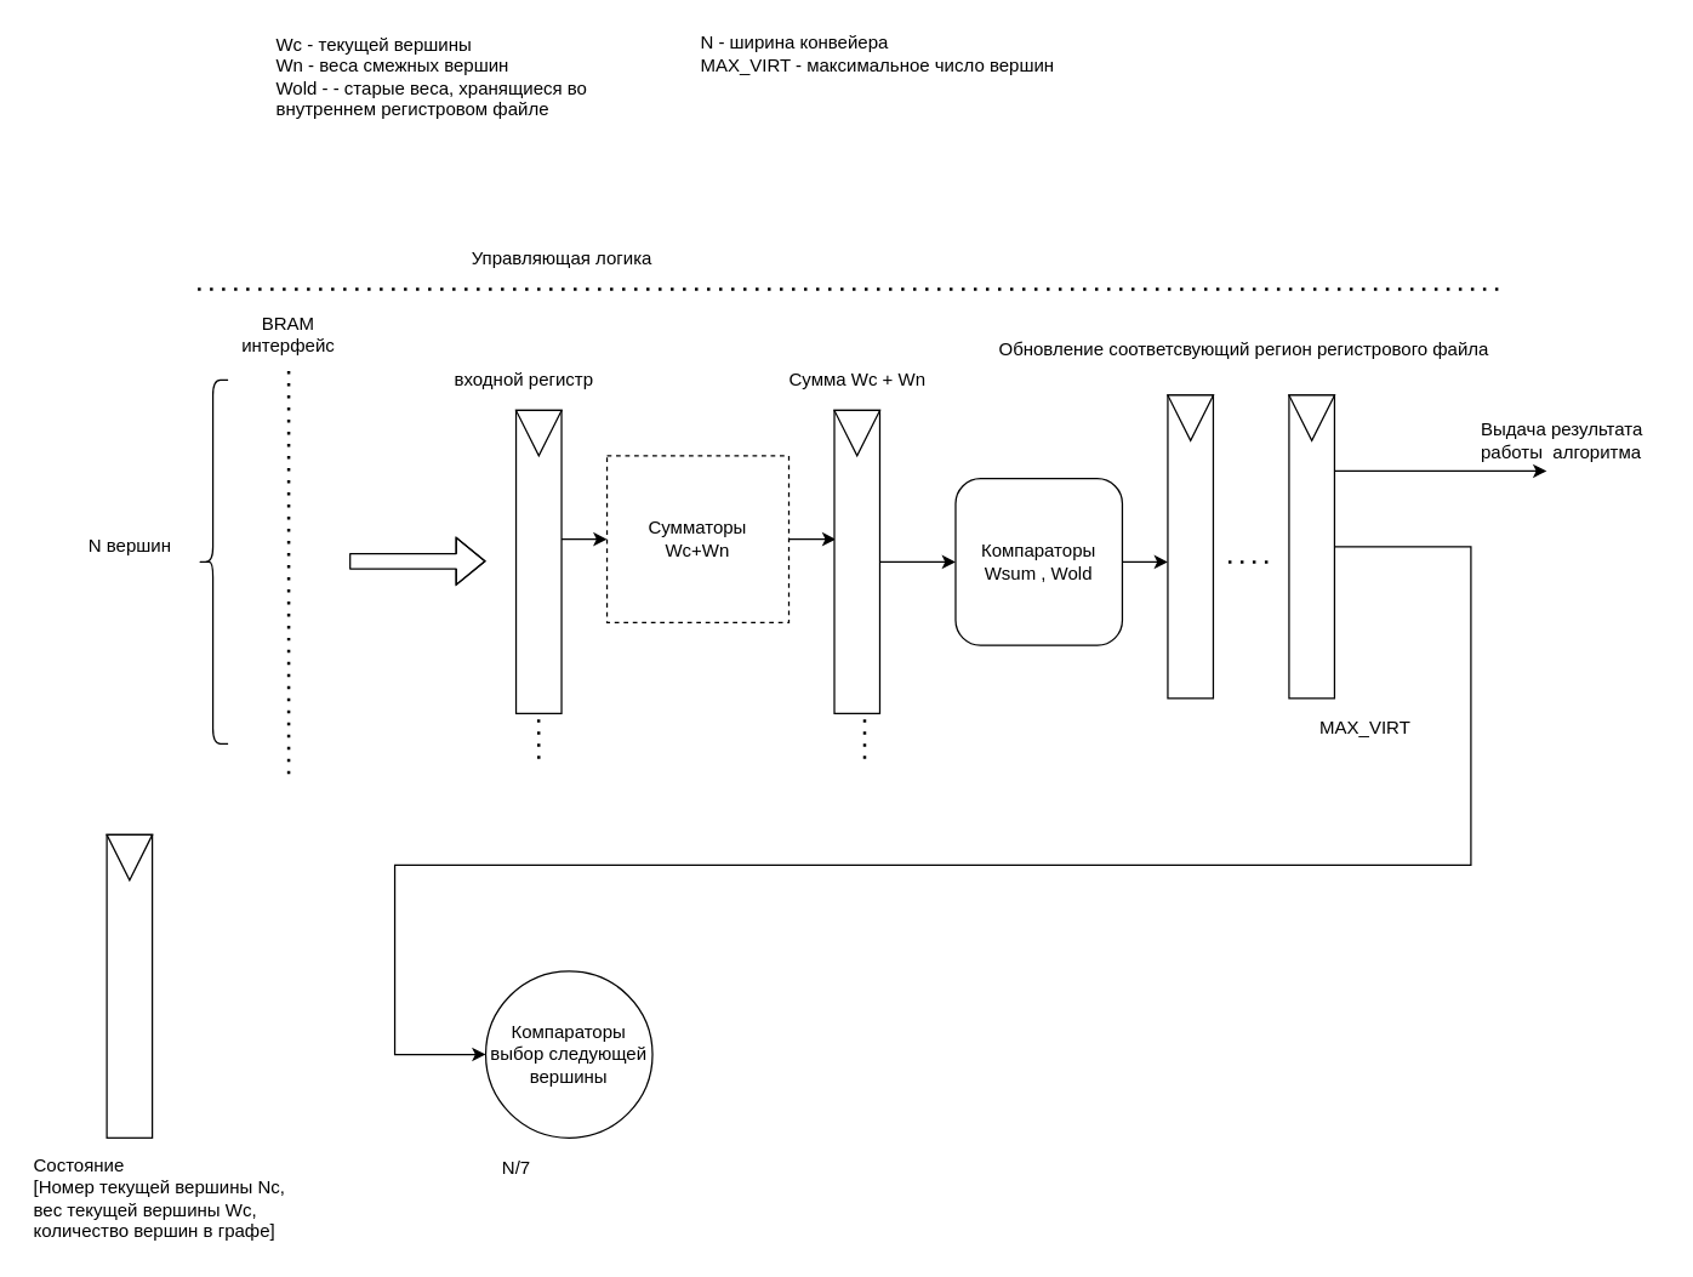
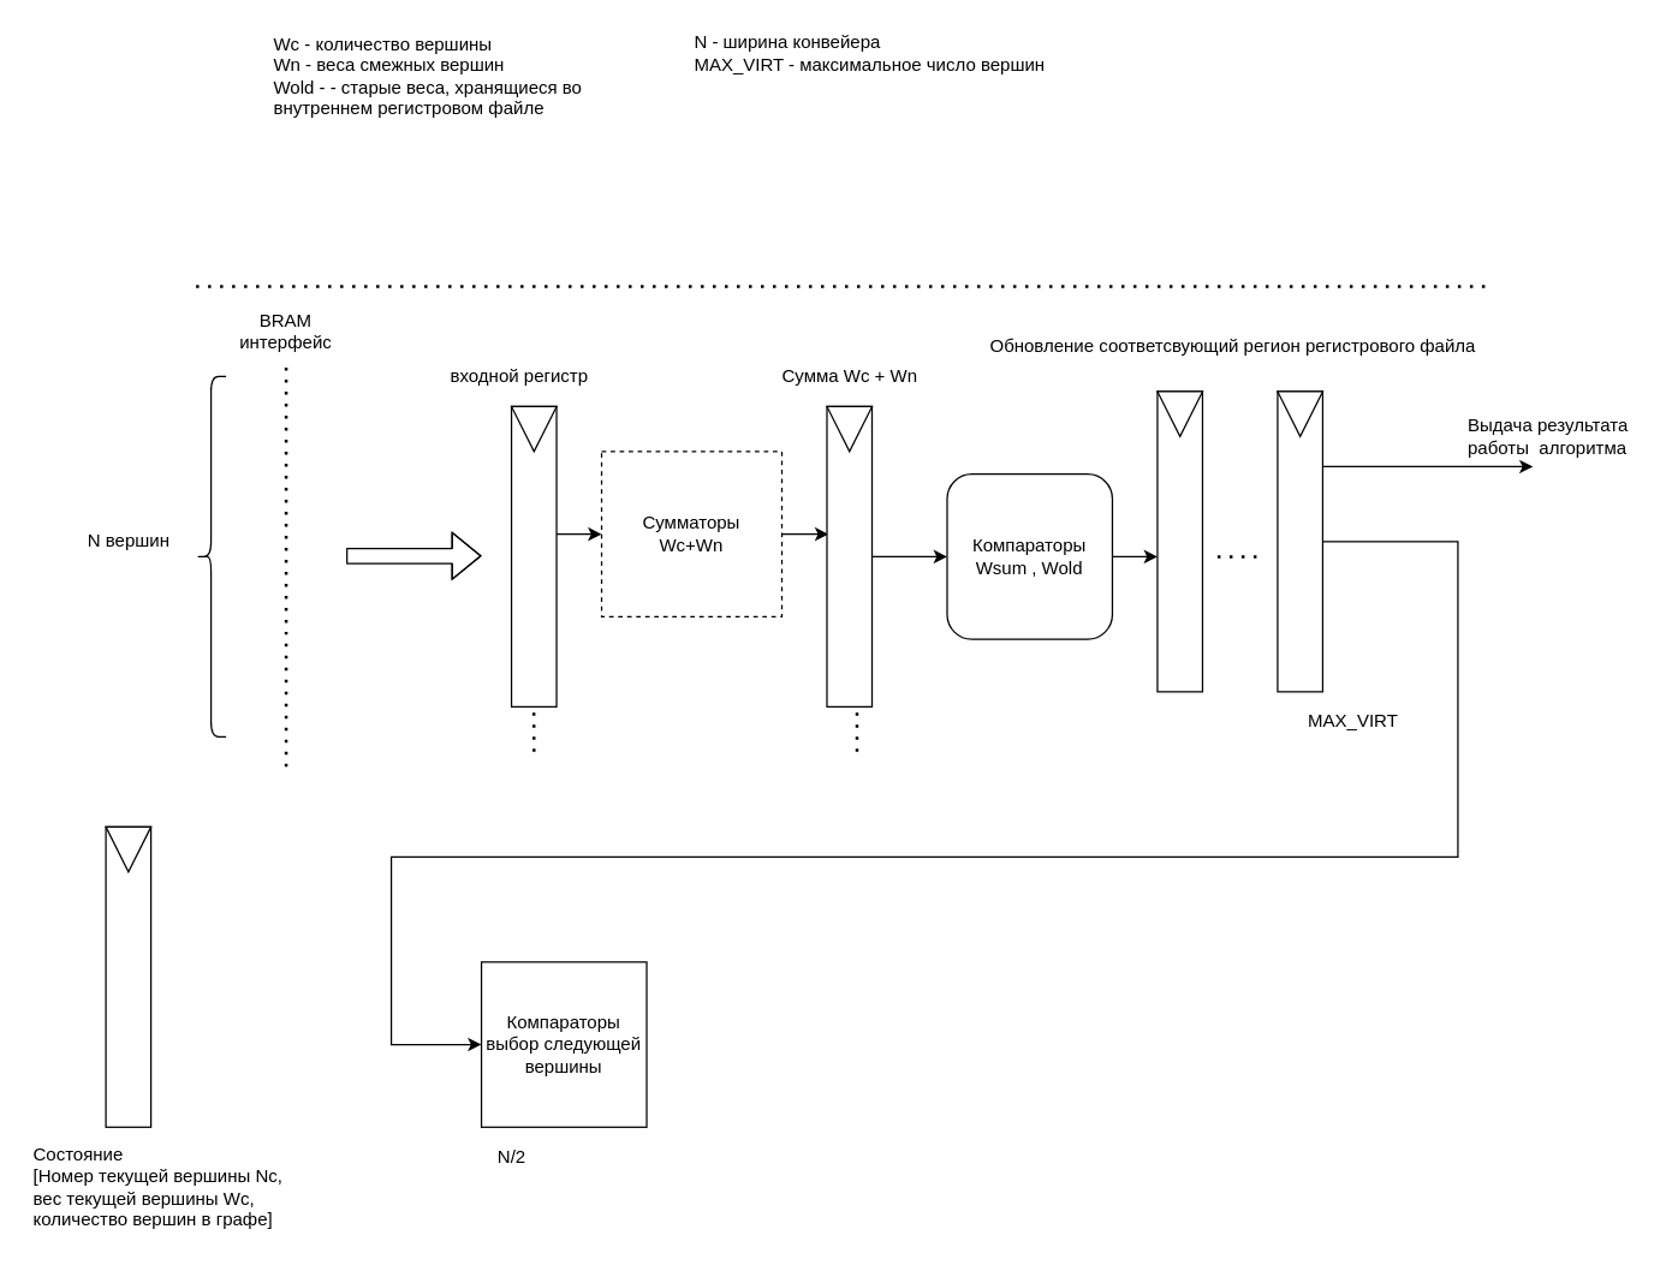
  <mxCell id="0" />
  <mxCell id="1" parent="0" />
  <mxCell id="2" style="edgeStyle=orthogonalEdgeStyle;rounded=0;orthogonalLoop=1;jettySize=auto;html=1;entryX=0.033;entryY=0.425;entryDx=0;entryDy=0;entryPerimeter=0;" edge="1" parent="1" source="3" target="17"><mxGeometry relative="1" as="geometry" /></mxCell>
  <mxCell id="3" value="Сумматоры&lt;br&gt;Wc+Wn" style="rounded=0;whiteSpace=wrap;html=1;dashed=1;" vertex="1" parent="1"><mxGeometry x="400" y="300" width="120" height="110" as="geometry" /></mxCell>
- <mxCell id="4" value="Wc - текущей вершины&lt;br&gt;Wn - веса смежных вершин&amp;nbsp;&lt;br&gt;Wold - - старые веса, хранящиеся во&amp;nbsp;&lt;br&gt;внутреннем регистровом файле" style="text;html=1;align=left;verticalAlign=middle;resizable=0;points=[];autosize=1;" vertex="1" parent="1"><mxGeometry x="180" y="20" width="220" height="60" as="geometry" /></mxCell>
+ <mxCell id="4" value="Wc - количество вершины&lt;br&gt;Wn - веса смежных вершин&amp;nbsp;&lt;br&gt;Wold - - старые веса, хранящиеся во&amp;nbsp;&lt;br&gt;внутреннем регистровом файле" style="text;html=1;align=left;verticalAlign=middle;resizable=0;points=[];autosize=1;" vertex="1" parent="1"><mxGeometry x="180" y="20" width="220" height="60" as="geometry" /></mxCell>
  <mxCell id="5" value="" style="endArrow=none;dashed=1;html=1;dashPattern=1 3;strokeWidth=2;" edge="1" parent="1"><mxGeometry width="50" height="50" relative="1" as="geometry"><mxPoint x="355" y="500" as="sourcePoint" /><mxPoint x="354.5" y="360" as="targetPoint" /></mxGeometry></mxCell>
  <mxCell id="6" value="" style="group" vertex="1" connectable="0" parent="1"><mxGeometry x="340" y="270" width="30" height="200" as="geometry" /></mxCell>
  <mxCell id="7" value="" style="rounded=0;whiteSpace=wrap;html=1;" vertex="1" parent="6"><mxGeometry width="30" height="200" as="geometry" /></mxCell>
  <mxCell id="8" value="" style="triangle;whiteSpace=wrap;html=1;direction=south;" vertex="1" parent="6"><mxGeometry width="30" height="30" as="geometry" /></mxCell>
  <mxCell id="9" value="N - ширина конвейера&lt;br&gt;&lt;div style=&quot;&quot;&gt;&lt;span&gt;MAX_VIRT - максимальное число вершин&lt;/span&gt;&lt;/div&gt;" style="text;html=1;align=left;verticalAlign=middle;resizable=0;points=[];autosize=1;" vertex="1" parent="1"><mxGeometry x="460" y="20" width="250" height="30" as="geometry" /></mxCell>
  <mxCell id="10" value="" style="shape=flexArrow;endArrow=classic;html=1;" edge="1" parent="1"><mxGeometry width="50" height="50" relative="1" as="geometry"><mxPoint x="230" y="369.5" as="sourcePoint" /><mxPoint x="320" y="369.5" as="targetPoint" /><Array as="points"><mxPoint y="369.5" x="280" /></Array></mxGeometry></mxCell>
  <mxCell id="11" value="входной регистр" style="text;html=1;align=center;verticalAlign=middle;resizable=0;points=[];autosize=1;" vertex="1" parent="1"><mxGeometry x="290" y="240" width="110" height="20" as="geometry" /></mxCell>
  <mxCell id="12" value="" style="endArrow=none;dashed=1;html=1;dashPattern=1 3;strokeWidth=2;" edge="1" parent="1"><mxGeometry width="50" height="50" relative="1" as="geometry"><mxPoint x="570" y="500" as="sourcePoint" /><mxPoint x="570" y="390" as="targetPoint" /></mxGeometry></mxCell>
  <mxCell id="13" value="Сумма Wc + Wn" style="text;html=1;align=center;verticalAlign=middle;resizable=0;points=[];autosize=1;" vertex="1" parent="1"><mxGeometry x="510" y="240" width="110" height="20" as="geometry" /></mxCell>
  <mxCell id="14" value="" style="shape=curlyBracket;whiteSpace=wrap;html=1;rounded=1;" vertex="1" parent="1"><mxGeometry x="130" y="250" width="20" height="240" as="geometry" /></mxCell>
  <mxCell id="15" value="N вершин" style="text;html=1;align=center;verticalAlign=middle;resizable=0;points=[];autosize=1;" vertex="1" parent="1"><mxGeometry x="50" y="350" width="70" height="20" as="geometry" /></mxCell>
  <mxCell id="16" value="" style="group" vertex="1" connectable="0" parent="1"><mxGeometry x="550" y="270" width="30" height="200" as="geometry" /></mxCell>
  <mxCell id="17" value="" style="rounded=0;whiteSpace=wrap;html=1;" vertex="1" parent="16"><mxGeometry width="30" height="200" as="geometry" /></mxCell>
  <mxCell id="18" value="" style="triangle;whiteSpace=wrap;html=1;direction=south;" vertex="1" parent="16"><mxGeometry width="30" height="30" as="geometry" /></mxCell>
  <mxCell id="19" value="" style="edgeStyle=orthogonalEdgeStyle;rounded=0;orthogonalLoop=1;jettySize=auto;html=1;" edge="1" parent="1" source="7" target="3"><mxGeometry relative="1" as="geometry"><Array as="points"><mxPoint x="380" y="355" /><mxPoint x="380" y="355" /></Array></mxGeometry></mxCell>
  <mxCell id="20" style="edgeStyle=orthogonalEdgeStyle;rounded=0;orthogonalLoop=1;jettySize=auto;html=1;" edge="1" parent="1" source="21"><mxGeometry relative="1" as="geometry"><mxPoint x="770" y="370" as="targetPoint" /></mxGeometry></mxCell>
  <mxCell id="21" value="Компараторы&lt;br&gt;Wsum , Wold" style="whiteSpace=wrap;html=1;aspect=fixed;rounded=1;" vertex="1" parent="1"><mxGeometry x="630" y="315" width="110" height="110" as="geometry" /></mxCell>
  <mxCell id="22" value="" style="edgeStyle=orthogonalEdgeStyle;rounded=0;orthogonalLoop=1;jettySize=auto;html=1;" edge="1" parent="1" source="17" target="21"><mxGeometry relative="1" as="geometry" /></mxCell>
  <mxCell id="23" value="" style="group" vertex="1" connectable="0" parent="1"><mxGeometry x="770" y="260" width="30" height="200" as="geometry" /></mxCell>
  <mxCell id="24" value="" style="rounded=0;whiteSpace=wrap;html=1;" vertex="1" parent="23"><mxGeometry width="30" height="200" as="geometry" /></mxCell>
  <mxCell id="25" value="" style="triangle;whiteSpace=wrap;html=1;direction=south;" vertex="1" parent="23"><mxGeometry width="30" height="30" as="geometry" /></mxCell>
  <mxCell id="26" value="" style="group" vertex="1" connectable="0" parent="1"><mxGeometry x="850" y="260" width="30" height="200" as="geometry" /></mxCell>
  <mxCell id="27" value="" style="rounded=0;whiteSpace=wrap;html=1;" vertex="1" parent="26"><mxGeometry width="30" height="200" as="geometry" /></mxCell>
  <mxCell id="28" value="" style="triangle;whiteSpace=wrap;html=1;direction=south;" vertex="1" parent="26"><mxGeometry width="30" height="30" as="geometry" /></mxCell>
  <mxCell id="29" value="" style="endArrow=none;dashed=1;html=1;dashPattern=1 3;strokeWidth=2;" edge="1" parent="1"><mxGeometry width="50" height="50" relative="1" as="geometry"><mxPoint x="810" y="370" as="sourcePoint" /><mxPoint x="840" y="370" as="targetPoint" /></mxGeometry></mxCell>
  <mxCell id="30" value="MAX_VIRT" style="text;html=1;align=center;verticalAlign=middle;resizable=0;points=[];autosize=1;" vertex="1" parent="1"><mxGeometry x="860" y="470" width="80" height="20" as="geometry" /></mxCell>
  <mxCell id="31" value="Обновление соответсвующий регион регистрового файла" style="text;html=1;align=center;verticalAlign=middle;resizable=0;points=[];autosize=1;" vertex="1" parent="1"><mxGeometry x="650" y="220" width="340" height="20" as="geometry" /></mxCell>
  <mxCell id="32" style="edgeStyle=orthogonalEdgeStyle;rounded=0;orthogonalLoop=1;jettySize=auto;html=1;" edge="1" parent="1" source="27" target="33"><mxGeometry relative="1" as="geometry"><mxPoint x="360" y="680" as="targetPoint" /><Array as="points"><mxPoint x="970" y="360" /><mxPoint x="970" y="570" /><mxPoint x="260" y="570" /></Array></mxGeometry></mxCell>
- <mxCell id="33" value="Компараторы&lt;br&gt;выбор следующей&lt;br&gt;вершины" style="ellipse;whiteSpace=wrap;html=1;aspect=fixed;" vertex="1" parent="1"><mxGeometry x="320" y="640" width="110" height="110" as="geometry" /></mxCell>
- <mxCell id="34" value="N/7" style="text;html=1;align=center;verticalAlign=middle;resizable=0;points=[];autosize=1;" vertex="1" parent="1"><mxGeometry x="325" y="760" width="30" height="20" as="geometry" /></mxCell>
+ <mxCell id="33" value="Компараторы&lt;br&gt;выбор следующей&lt;br&gt;вершины" style="whiteSpace=wrap;html=1;aspect=fixed;" vertex="1" parent="1"><mxGeometry x="320" y="640" width="110" height="110" as="geometry" /></mxCell>
+ <mxCell id="34" value="N/2" style="text;html=1;align=center;verticalAlign=middle;resizable=0;points=[];autosize=1;" vertex="1" parent="1"><mxGeometry x="325" y="760" width="30" height="20" as="geometry" /></mxCell>
  <mxCell id="35" value="" style="endArrow=none;dashed=1;html=1;dashPattern=1 3;strokeWidth=2;" edge="1" parent="1"><mxGeometry width="50" height="50" relative="1" as="geometry"><mxPoint x="190" y="510" as="sourcePoint" /><mxPoint x="190" y="240" as="targetPoint" /></mxGeometry></mxCell>
  <mxCell id="36" value="BRAM интерфейс" style="text;html=1;strokeColor=none;fillColor=none;align=center;verticalAlign=middle;whiteSpace=wrap;rounded=0;" vertex="1" parent="1"><mxGeometry x="170" y="210" width="40" height="20" as="geometry" /></mxCell>
  <mxCell id="37" value="" style="endArrow=classic;html=1;" edge="1" parent="1"><mxGeometry width="50" height="50" relative="1" as="geometry"><mxPoint x="880" y="310" as="sourcePoint" /><mxPoint x="1020" y="310" as="targetPoint" /></mxGeometry></mxCell>
  <mxCell id="38" value="Выдача результата работы&amp;nbsp; алгоритма" style="text;html=1;strokeColor=none;fillColor=none;align=left;verticalAlign=middle;whiteSpace=wrap;rounded=0;" vertex="1" parent="1"><mxGeometry x="975" y="280" width="120" height="20" as="geometry" /></mxCell>
  <mxCell id="39" value="" style="group" vertex="1" connectable="0" parent="1"><mxGeometry x="70" y="550" width="30" height="200" as="geometry" /></mxCell>
  <mxCell id="40" value="" style="rounded=0;whiteSpace=wrap;html=1;" vertex="1" parent="39"><mxGeometry width="30" height="200" as="geometry" /></mxCell>
  <mxCell id="41" value="" style="triangle;whiteSpace=wrap;html=1;direction=south;" vertex="1" parent="39"><mxGeometry width="30" height="30" as="geometry" /></mxCell>
  <mxCell id="42" value="Состояние&lt;br&gt;[Номер текущей вершины Nc, &lt;br&gt;вес текущей вершины Wc,&lt;br&gt;количество вершин в графе]" style="text;html=1;align=left;verticalAlign=middle;resizable=0;points=[];autosize=1;" vertex="1" parent="1"><mxGeometry x="20" y="760" width="180" height="60" as="geometry" /></mxCell>
  <mxCell id="43" value="" style="endArrow=none;dashed=1;html=1;dashPattern=1 3;strokeWidth=2;" edge="1" parent="1"><mxGeometry width="50" height="50" relative="1" as="geometry"><mxPoint x="130" y="190" as="sourcePoint" /><mxPoint x="990" y="190" as="targetPoint" /></mxGeometry></mxCell>
- <mxCell id="44" value="Управляющая логика" style="text;html=1;align=center;verticalAlign=middle;resizable=0;points=[];autosize=1;" vertex="1" parent="1"><mxGeometry x="305" y="160" width="130" height="20" as="geometry" /></mxCell>
